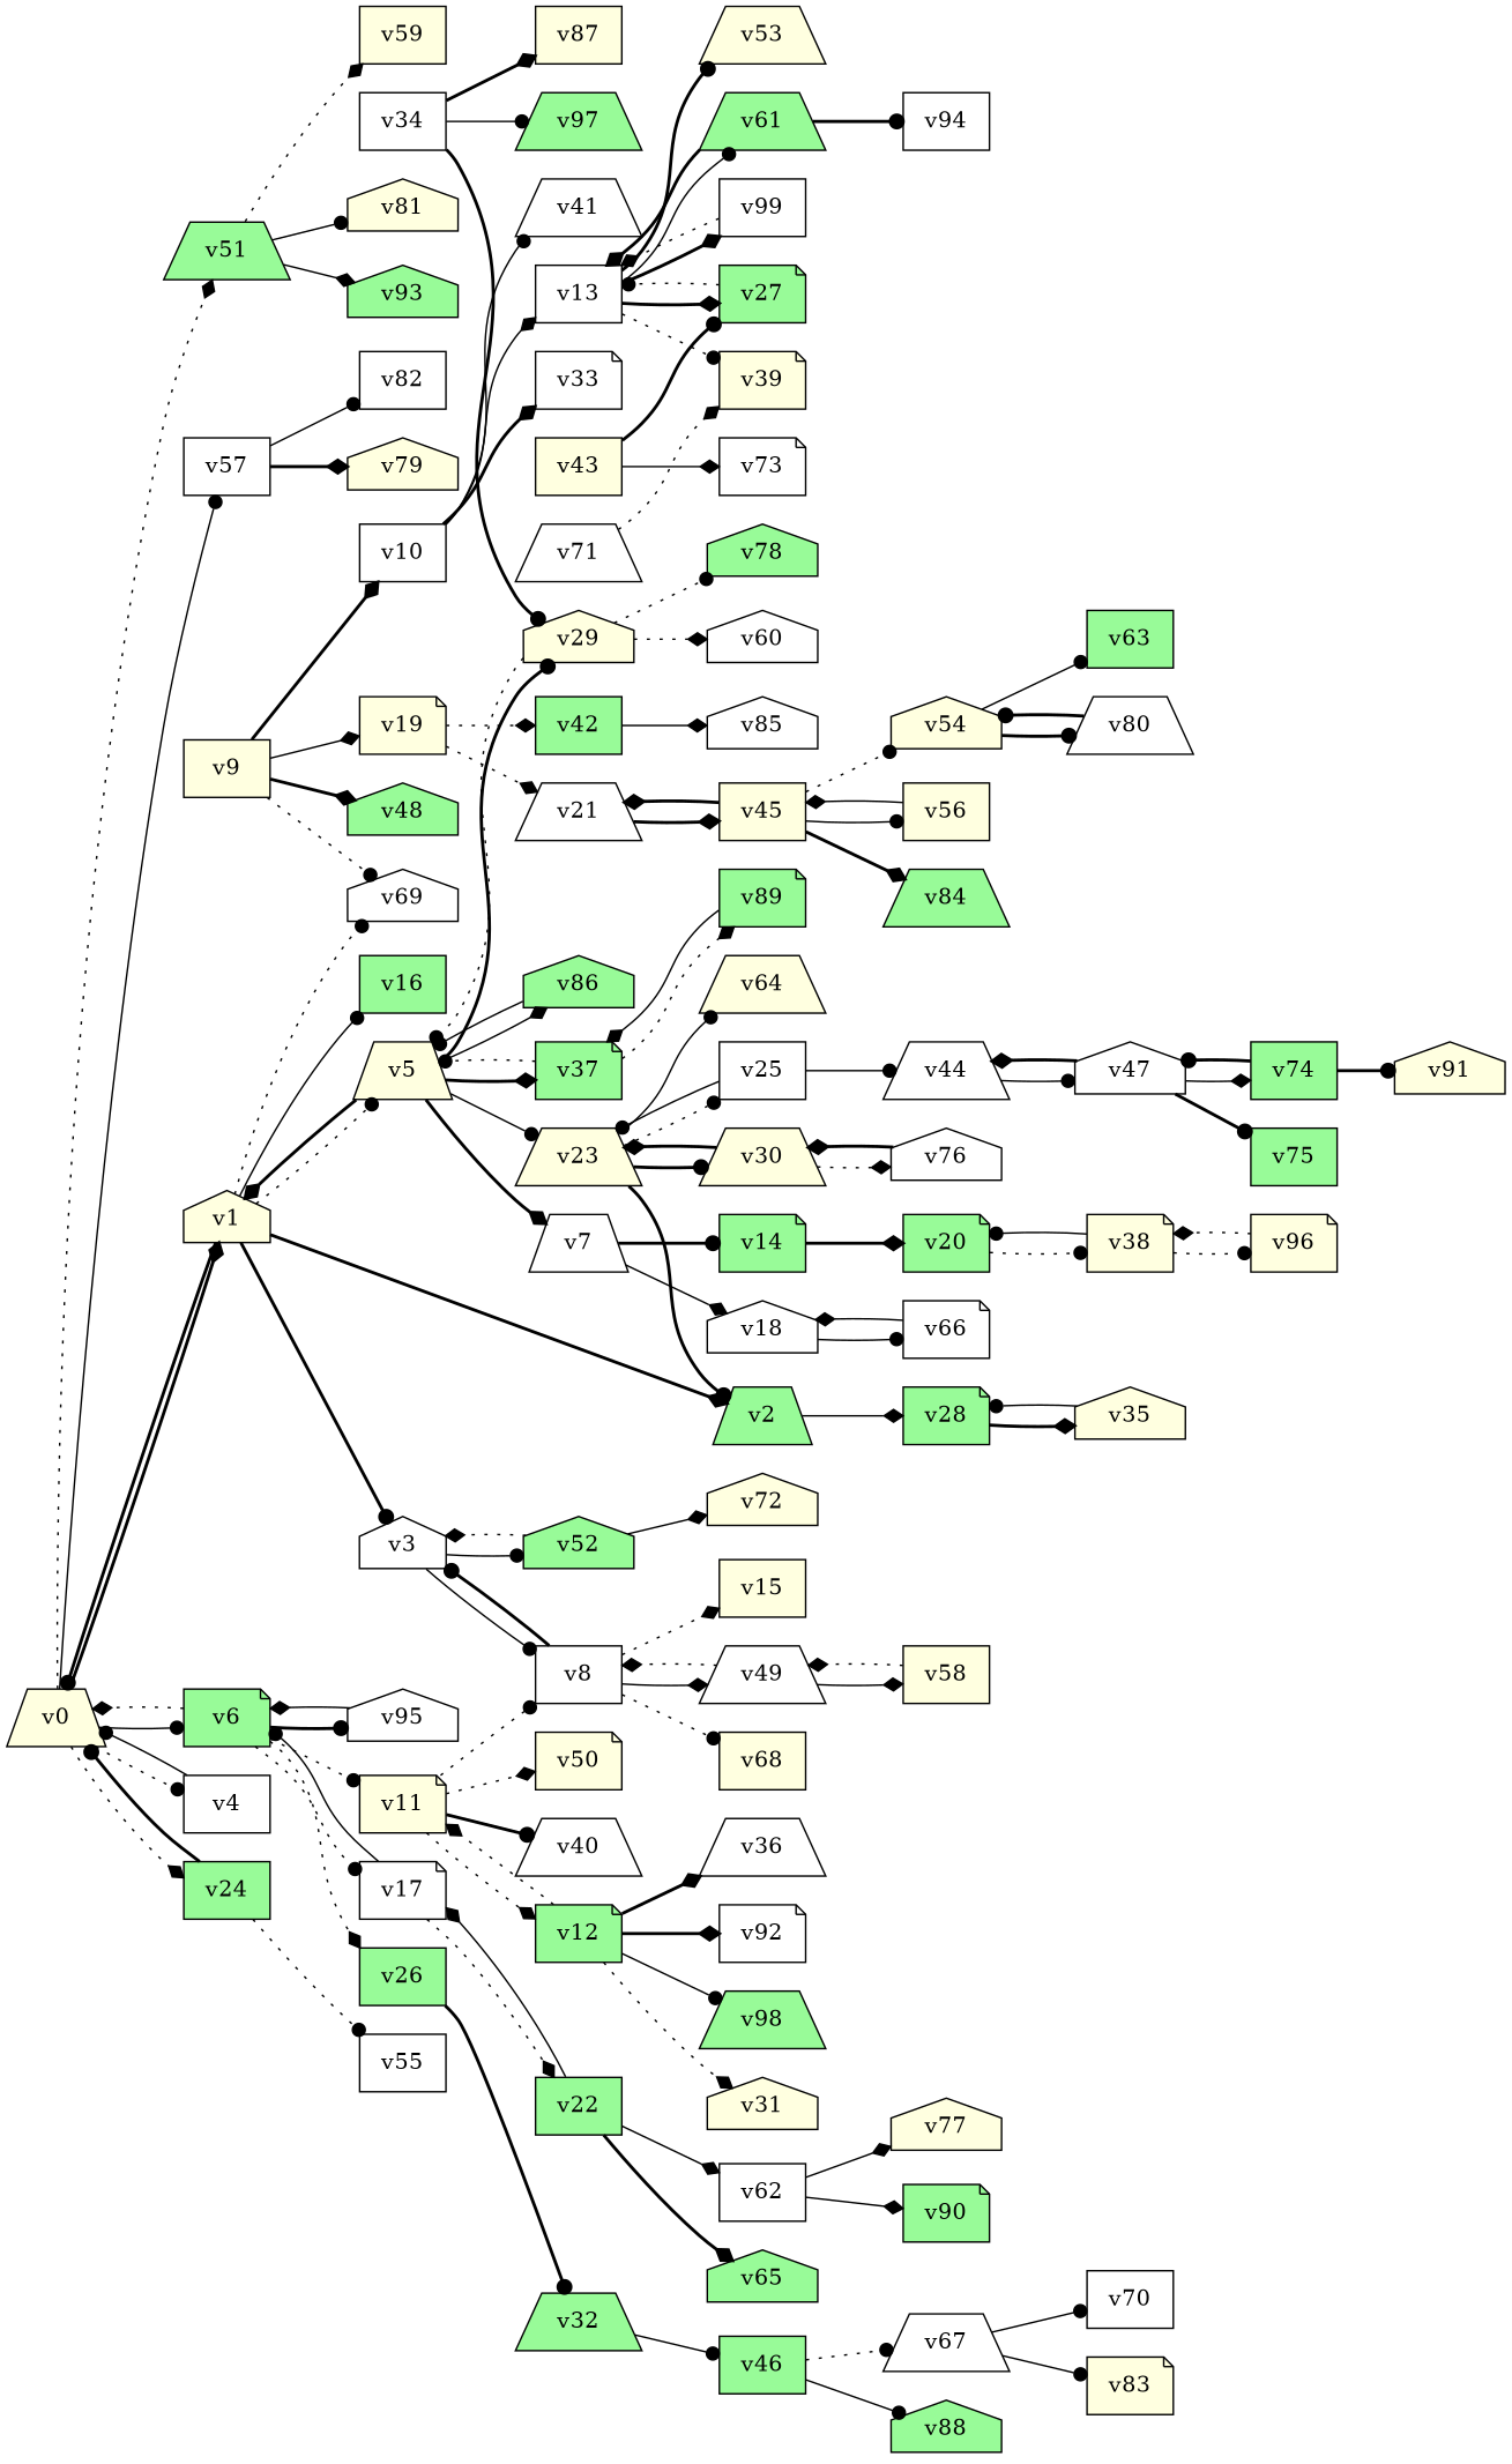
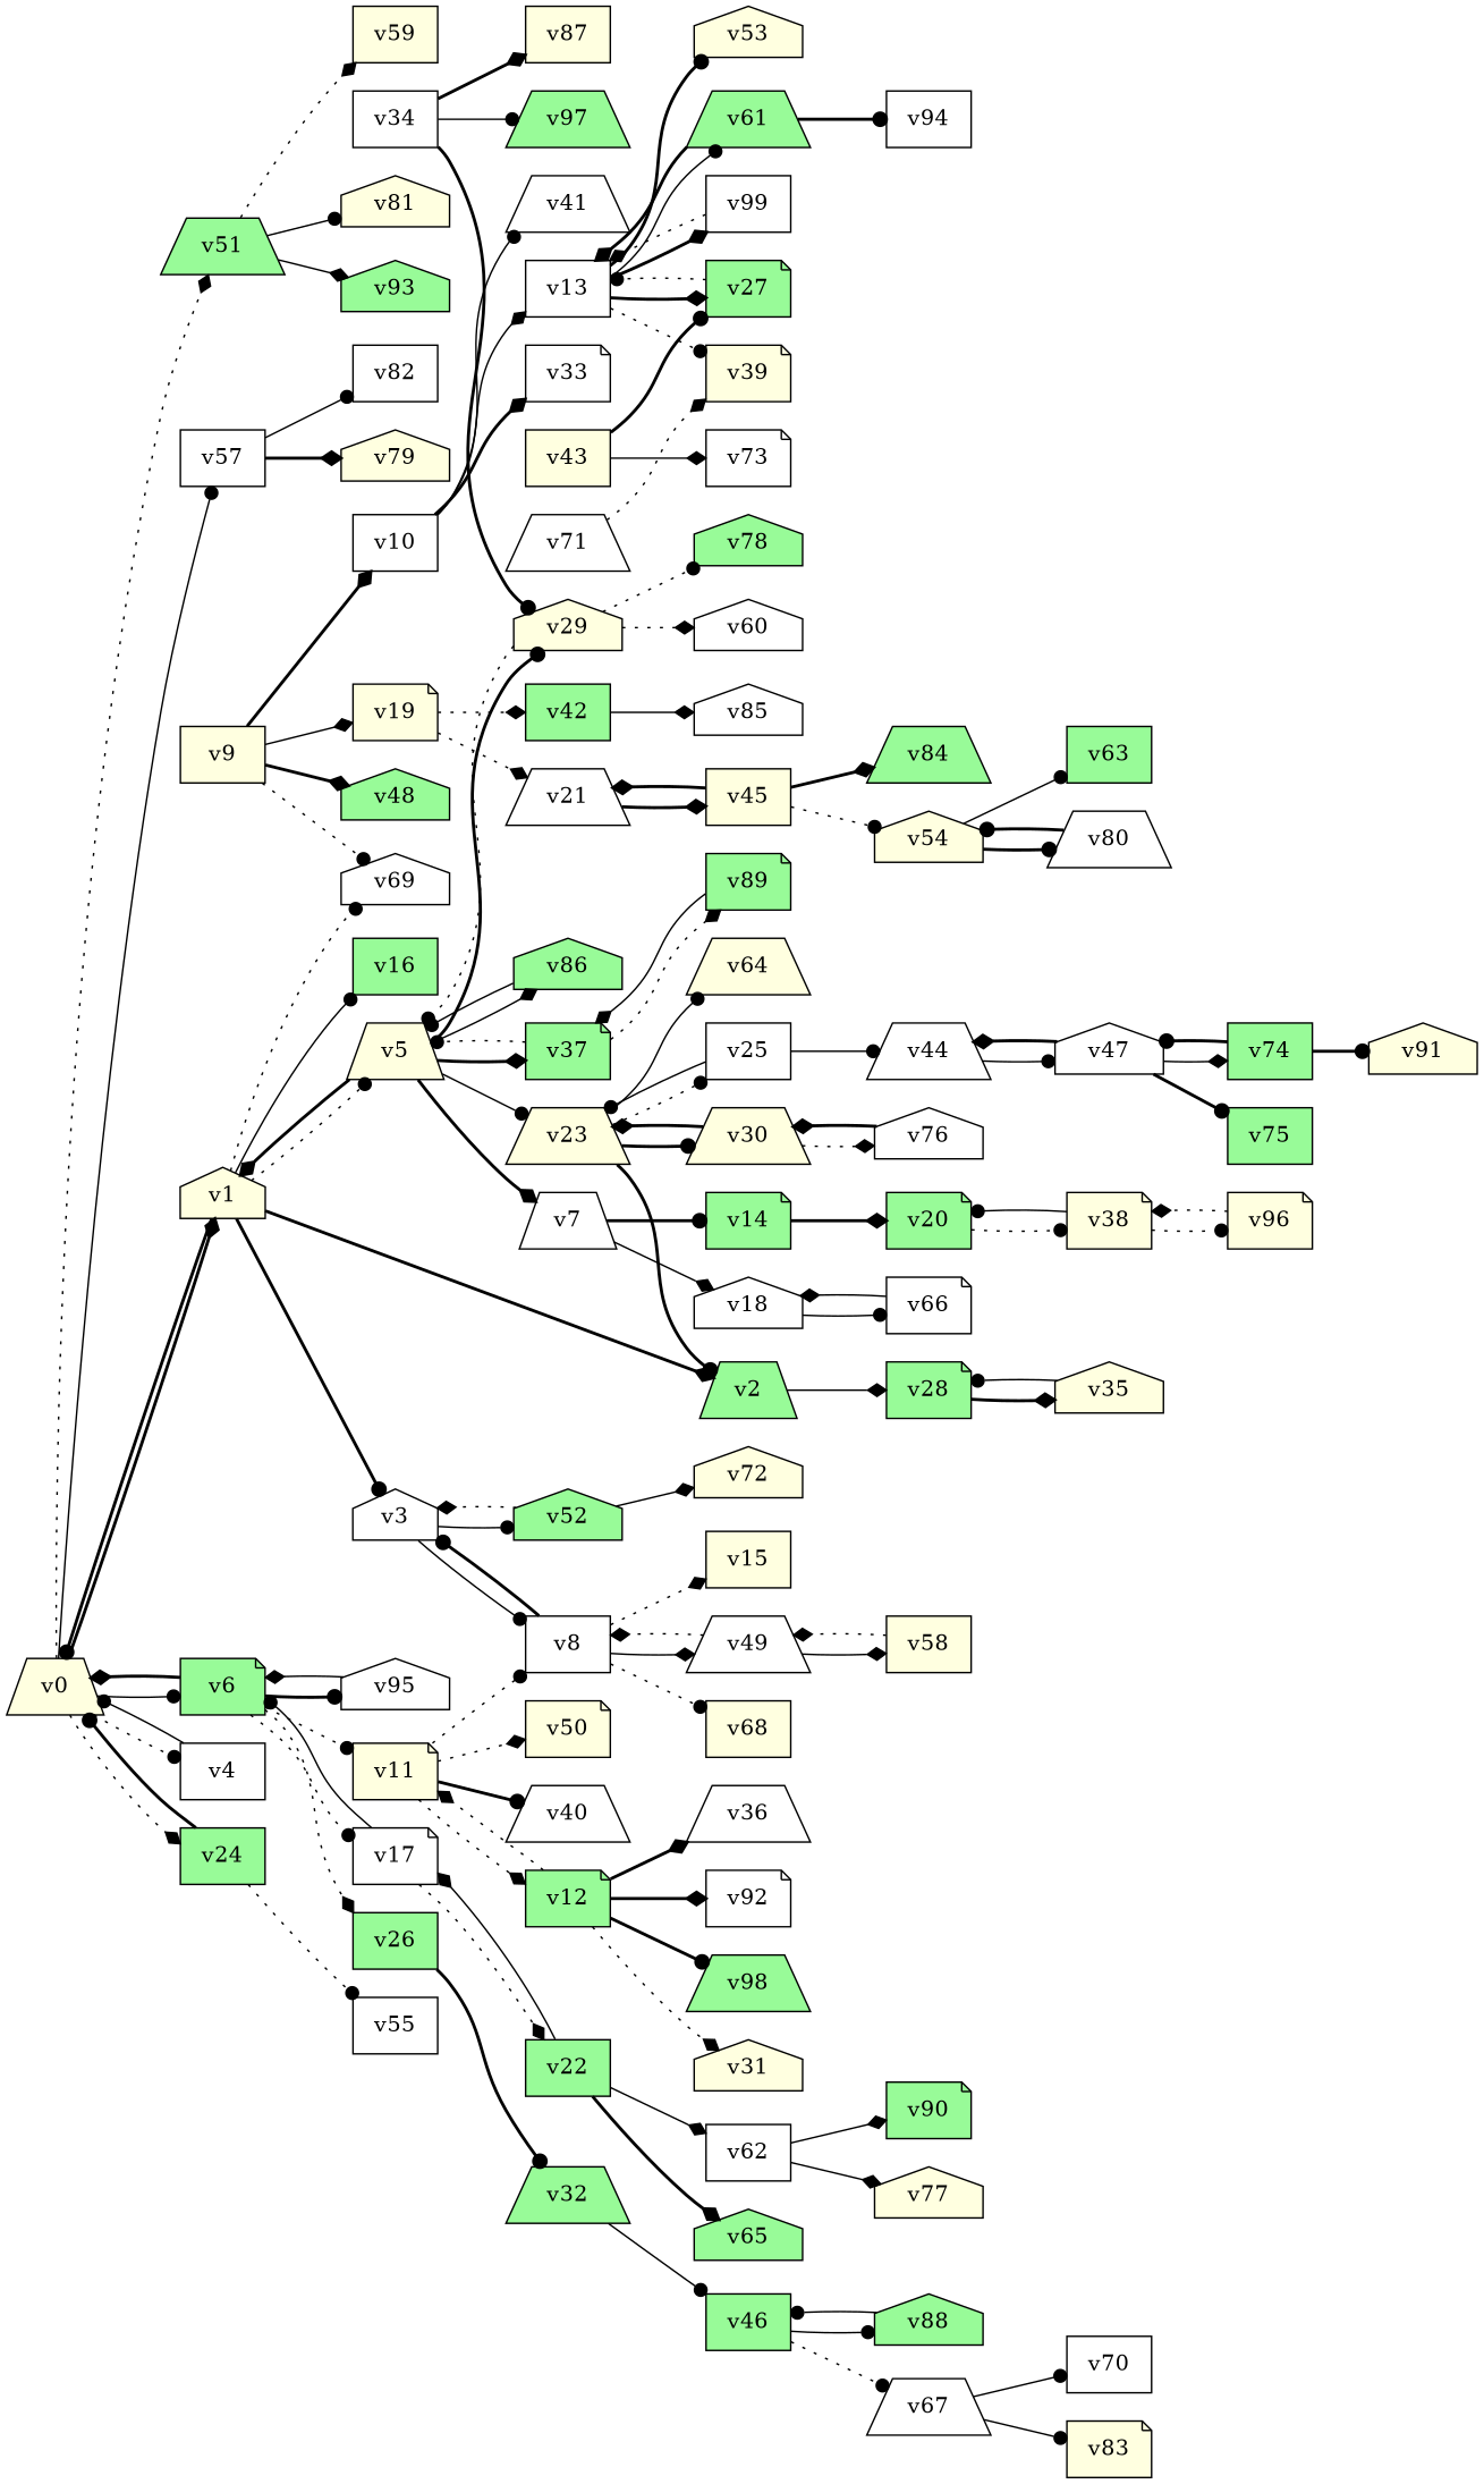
  digraph {
    rankdir=LR
    node [fillcolor=white player=0 shape=box style=filled weight=6]
    edge [arrowhead=dot style=solid]
    v0 [fillcolor=lightyellow shape=trapezium weight=1]
    v1 [fillcolor=lightyellow player=1 shape=house weight=-1]
    v4 [weight=7]
    v6 [fillcolor=palegreen shape=note weight=9]
    v24 [fillcolor=palegreen weight=13]
    v51 [fillcolor=palegreen player=1 shape=trapezium weight=12]
    v57 [player=1 weight=2]
    v2 [fillcolor=palegreen shape=trapezium]
    v3 [player=1 shape=house weight=0]
    v5 [fillcolor=lightyellow player=1 shape=trapezium]
    v16 [fillcolor=palegreen weight=10]
    v69 [player=1 shape=house weight=-3]
    v11 [fillcolor=lightyellow player=1 shape=note weight=-2]
    v17 [player=1 shape=note weight=14]
    v26 [fillcolor=palegreen weight=8]
    v95 [player=1 shape=house]
    v55 [player=1 weight=3]
    v59 [fillcolor=lightyellow player=1 weight=5]
    v81 [fillcolor=lightyellow player=1 shape=house weight=12]
    v93 [fillcolor=palegreen player=1 shape=house weight=5]
    v79 [fillcolor=lightyellow player=1 shape=house weight=2]
    v82 [weight=16]
    v28 [fillcolor=palegreen shape=note weight=1]
    v8 [weight=13]
    v52 [fillcolor=palegreen shape=house weight=5]
    v7 [player=1 shape=trapezium weight=13]
    v23 [fillcolor=lightyellow player=1 shape=trapezium weight=2]
    v29 [fillcolor=lightyellow player=1 shape=house weight=15]
    v37 [fillcolor=palegreen player=1 shape=note weight=9]
    v86 [fillcolor=palegreen shape=house weight=2]
    v9 [fillcolor=lightyellow player=1 weight=4]
    v10 [weight=3]
    v19 [fillcolor=lightyellow player=1 shape=note weight=0]
    v48 [fillcolor=palegreen shape=house weight=1]
    v35 [fillcolor=lightyellow player=1 shape=house weight=11]
    v15 [fillcolor=lightyellow player=1 weight=15]
    v49 [player=1 shape=trapezium weight=12]
    v68 [fillcolor=lightyellow weight=14]
    v72 [fillcolor=lightyellow shape=house]
    v14 [fillcolor=palegreen shape=note weight=9]
    v18 [shape=house weight=14]
    v25 [player=1 weight=7]
    v30 [fillcolor=lightyellow shape=trapezium weight=7]
    v64 [fillcolor=lightyellow shape=trapezium weight=10]
    v60 [shape=house weight=10]
    v78 [fillcolor=palegreen shape=house weight=15]
    v89 [fillcolor=palegreen player=1 shape=note weight=7]
    v12 [fillcolor=palegreen shape=note weight=-2]
    v40 [shape=trapezium]
    v50 [fillcolor=lightyellow shape=note weight=3]
    v22 [fillcolor=palegreen weight=5]
    v32 [fillcolor=palegreen shape=trapezium weight=-1]
    v20 [fillcolor=palegreen shape=note weight=8]
    v66 [shape=note weight=2]
    v58 [fillcolor=lightyellow weight=11]
    v13 [player=1 weight=4]
    v33 [player=1 shape=note weight=18]
    v41 [player=1 shape=trapezium weight=16]
    v21 [player=1 shape=trapezium weight=17]
    v42 [fillcolor=palegreen weight=1]
    v27 [fillcolor=palegreen player=1 shape=note weight=5]
    v39 [fillcolor=lightyellow player=1 shape=note weight=11]
-   v53 [fillcolor=lightyellow player=1 shape=trapezium weight=0]
+   v53 [fillcolor=lightyellow player=1 shape=house weight=0]
    v61 [fillcolor=palegreen player=1 shape=trapezium weight=1]
    v99 [player=1]
    v31 [fillcolor=lightyellow player=1 shape=house weight=1]
    v36 [shape=trapezium]
    v92 [shape=note weight=5]
    v98 [fillcolor=palegreen shape=trapezium weight=3]
    v94 [weight=12]
    v38 [fillcolor=lightyellow shape=note weight=5]
    v62 [weight=16]
    v65 [fillcolor=palegreen player=1 shape=house]
    v45 [fillcolor=lightyellow player=1 weight=7]
    v85 [player=1 shape=house weight=10]
    v96 [fillcolor=lightyellow shape=note weight=16]
    v54 [fillcolor=lightyellow shape=house]
-   v56 [fillcolor=lightyellow weight=4]
    v84 [fillcolor=palegreen shape=trapezium weight=4]
    v77 [fillcolor=lightyellow player=1 shape=house weight=5]
    v90 [fillcolor=palegreen shape=note weight=12]
    v44 [shape=trapezium weight=13]
    v76 [shape=house weight=14]
    v47 [player=1 shape=house weight=18]
    v46 [fillcolor=palegreen weight=14]
    v43 [fillcolor=lightyellow player=1 weight=15]
    v73 [player=1 shape=note weight=4]
    v34 [weight=10]
    v87 [fillcolor=lightyellow player=1 weight=0]
    v97 [fillcolor=palegreen player=1 shape=trapezium weight=4]
    v67 [player=1 shape=trapezium weight=15]
    v88 [fillcolor=palegreen shape=house weight=1]
    v71 [player=1 shape=trapezium weight=11]
    v74 [fillcolor=palegreen weight=12]
    v75 [fillcolor=palegreen player=1 weight=17]
    v63 [fillcolor=palegreen player=1 weight=15]
    v80 [shape=trapezium weight=7]
    v70 [weight=12]
    v83 [fillcolor=lightyellow player=1 shape=note weight=10]
    v91 [fillcolor=lightyellow player=1 shape=house weight=2]
    v0 -> v1 [arrowhead=diamond style=bold]
    v0 -> v4 [style=dotted]
    v0 -> v6
    v0 -> v24 [arrowhead=diamond style=dotted]
    v0 -> v51 [arrowhead=diamond style=dotted]
    v0 -> v57
    v1 -> v0 [style=bold]
    v1 -> v2 [arrowhead=diamond style=bold]
    v1 -> v3 [style=bold]
    v1 -> v5 [style=dotted]
    v1 -> v16
    v1 -> v69 [style=dotted]
    v4 -> v0
-   v6 -> v0 [arrowhead=diamond style=dotted]
+   v6 -> v0 [arrowhead=diamond style=bold]
    v6 -> v11 [style=dotted]
    v6 -> v17 [style=dotted]
    v6 -> v26 [arrowhead=diamond style=dotted]
    v6 -> v95 [style=bold]
    v24 -> v0 [style=bold]
    v24 -> v55 [style=dotted]
    v51 -> v59 [arrowhead=diamond style=dotted]
    v51 -> v81
    v51 -> v93 [arrowhead=diamond]
    v57 -> v79 [arrowhead=diamond style=bold]
    v57 -> v82
    v2 -> v28 [arrowhead=diamond]
    v3 -> v8
    v3 -> v52
    v5 -> v1 [arrowhead=diamond style=bold]
    v5 -> v7 [arrowhead=diamond style=bold]
    v5 -> v23
    v5 -> v29 [style=bold]
    v5 -> v37 [arrowhead=diamond style=bold]
    v5 -> v86 [arrowhead=diamond]
    v11 -> v8 [style=dotted]
    v11 -> v12 [arrowhead=diamond style=dotted]
    v11 -> v40 [style=bold]
    v11 -> v50 [arrowhead=diamond style=dotted]
    v17 -> v6
    v17 -> v22 [arrowhead=diamond style=dotted]
    v26 -> v32 [style=bold]
    v95 -> v6 [arrowhead=diamond]
    v28 -> v35 [arrowhead=diamond style=bold]
    v8 -> v3 [style=bold]
    v8 -> v15 [arrowhead=diamond style=dotted]
    v8 -> v49 [arrowhead=diamond]
    v8 -> v68 [style=dotted]
    v52 -> v3 [arrowhead=diamond style=dotted]
    v52 -> v72 [arrowhead=diamond]
    v7 -> v14 [style=bold]
    v7 -> v18 [arrowhead=diamond]
    v23 -> v2 [style=bold]
    v23 -> v25 [style=dotted]
    v23 -> v30 [style=bold]
    v23 -> v64
    v29 -> v5 [style=dotted]
    v29 -> v60 [arrowhead=diamond style=dotted]
    v29 -> v78 [style=dotted]
    v37 -> v5 [style=dotted]
    v37 -> v89 [arrowhead=diamond style=dotted]
    v86 -> v5
    v9 -> v69 [style=dotted]
    v9 -> v10 [arrowhead=diamond style=bold]
    v9 -> v19 [arrowhead=diamond]
    v9 -> v48 [arrowhead=diamond style=bold]
    v10 -> v13 [arrowhead=diamond]
    v10 -> v33 [arrowhead=diamond style=bold]
    v10 -> v41
    v19 -> v21 [arrowhead=diamond style=dotted]
    v19 -> v42 [arrowhead=diamond style=dotted]
    v35 -> v28
    v49 -> v8 [arrowhead=diamond style=dotted]
    v49 -> v58 [arrowhead=diamond]
    v14 -> v20 [arrowhead=diamond style=bold]
    v18 -> v66
    v25 -> v23
    v25 -> v44
    v30 -> v23 [arrowhead=diamond style=bold]
    v30 -> v76 [arrowhead=diamond style=dotted]
    v89 -> v37 [arrowhead=diamond]
    v12 -> v11 [arrowhead=diamond style=dotted]
    v12 -> v31 [arrowhead=diamond style=dotted]
    v12 -> v36 [arrowhead=diamond style=bold]
    v12 -> v92 [arrowhead=diamond style=bold]
-   v12 -> v98
+   v12 -> v98 [style=bold]
    v22 -> v17 [arrowhead=diamond]
    v22 -> v62 [arrowhead=diamond]
    v22 -> v65 [arrowhead=diamond style=bold]
    v32 -> v46
    v20 -> v38 [style=dotted]
    v66 -> v18 [arrowhead=diamond]
    v58 -> v49 [arrowhead=diamond style=dotted]
    v13 -> v27 [arrowhead=diamond style=bold]
    v13 -> v39 [style=dotted]
    v13 -> v53 [style=bold]
    v13 -> v61
    v13 -> v99 [arrowhead=diamond style=bold]
    v21 -> v45 [arrowhead=diamond style=bold]
    v42 -> v85 [arrowhead=diamond]
    v27 -> v13 [style=dotted]
    v61 -> v13 [arrowhead=diamond style=bold]
    v61 -> v94 [style=bold]
    v99 -> v13 [arrowhead=diamond style=dotted]
    v38 -> v20
    v38 -> v96 [style=dotted]
    v62 -> v77 [arrowhead=diamond]
    v62 -> v90 [arrowhead=diamond]
    v45 -> v21 [arrowhead=diamond style=bold]
    v45 -> v54 [style=dotted]
-   v45 -> v56
    v45 -> v84 [arrowhead=diamond style=bold]
    v96 -> v38 [arrowhead=diamond style=dotted]
    v54 -> v63
    v54 -> v80 [style=bold]
-   v56 -> v45 [arrowhead=diamond]
    v44 -> v47
    v76 -> v30 [arrowhead=diamond style=bold]
    v47 -> v44 [arrowhead=diamond style=bold]
    v47 -> v74 [arrowhead=diamond]
    v47 -> v75 [style=bold]
    v46 -> v67 [style=dotted]
    v46 -> v88
    v43 -> v27 [style=bold]
    v43 -> v73 [arrowhead=diamond]
    v34 -> v29 [style=bold]
    v34 -> v87 [arrowhead=diamond style=bold]
    v34 -> v97
    v67 -> v70
    v67 -> v83
+   v88 -> v46
    v71 -> v39 [arrowhead=diamond style=dotted]
    v74 -> v47 [style=bold]
    v74 -> v91 [style=bold]
    v80 -> v54 [style=bold]
  }
